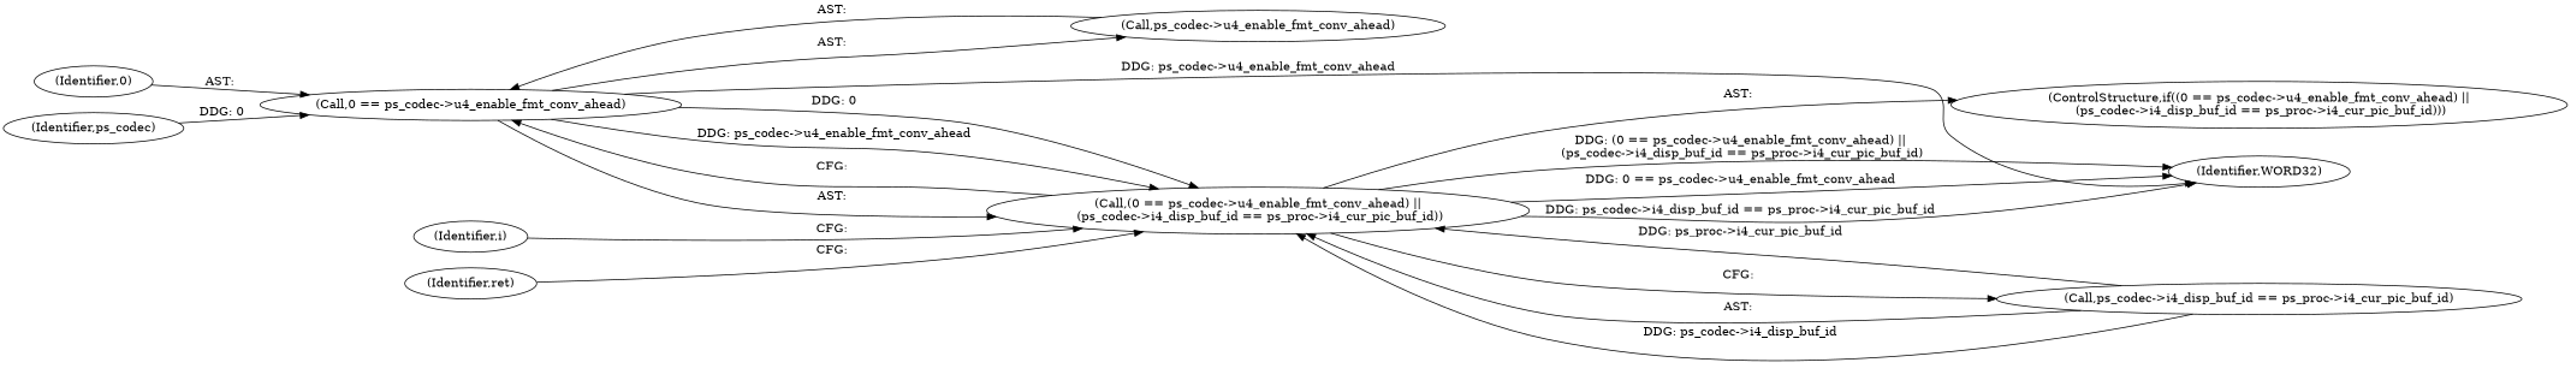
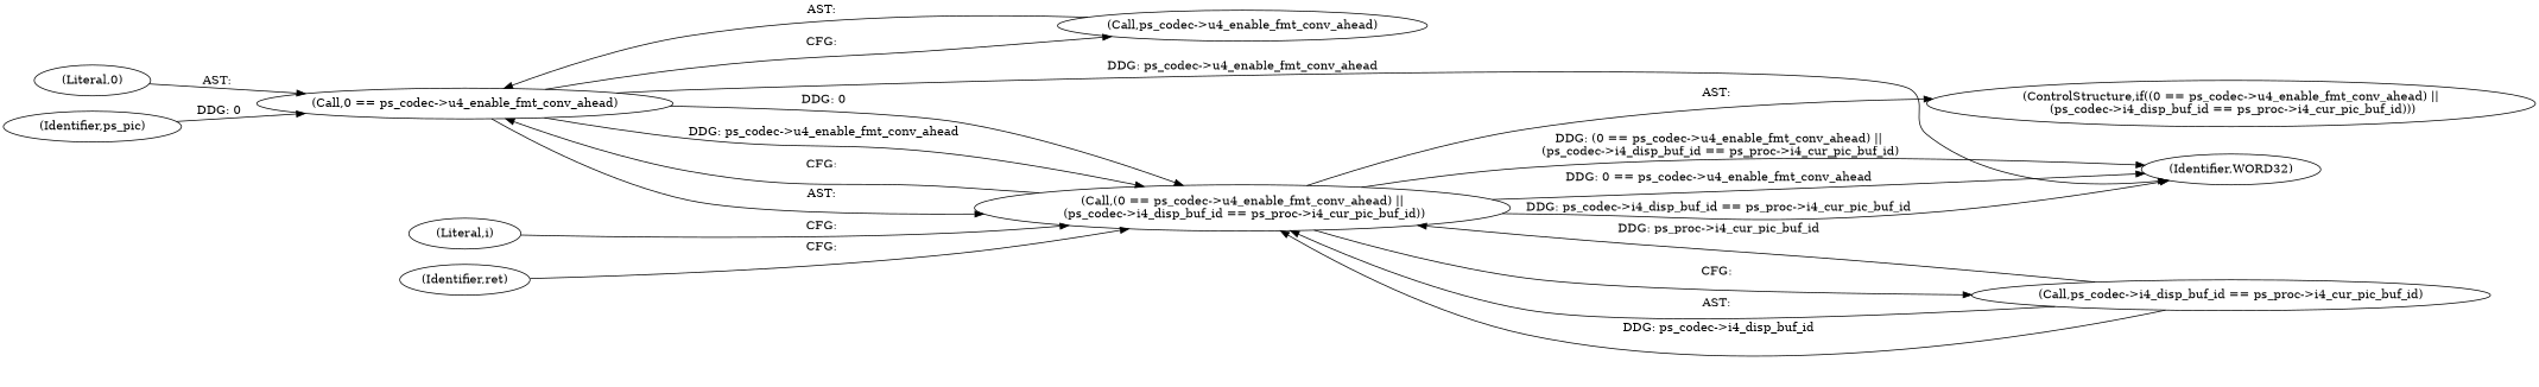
  digraph {
    fontname="DejaVu Serif"
    rankdir=LR
    node [fontname="DejaVu Serif"]
    edge [fontname="DejaVu Serif"]
    n1 [label="(Call,0 == ps_codec->u4_enable_fmt_conv_ahead)"]
    n2 [label="(Call,(0 == ps_codec->u4_enable_fmt_conv_ahead) ||\n (ps_codec->i4_disp_buf_id == ps_proc->i4_cur_pic_buf_id))"]
    n3 [label="(Identifier,WORD32)"]
    n4 [label="(Call,ps_codec->u4_enable_fmt_conv_ahead)"]
    n5 [label="(Call,ps_codec->i4_disp_buf_id == ps_proc->i4_cur_pic_buf_id)"]
    n6 [label="(ControlStructure,if((0 == ps_codec->u4_enable_fmt_conv_ahead) ||\n (ps_codec->i4_disp_buf_id == ps_proc->i4_cur_pic_buf_id)))"]
-   n7 [label="(Identifier,0)"]
-   n8 [label="(Identifier,i)"]
-   n9 [label="(Identifier,ps_codec)"]
+   n7 [label="(Literal,0)"]
+   n8 [label="(Literal,i)"]
+   n9 [label="(Identifier,ps_pic)"]
    n10 [label="(Identifier,ret)"]
    n1 -> n2 [label="AST: "]
    n1 -> n2 [label="DDG: 0"]
    n1 -> n2 [label="DDG: ps_codec->u4_enable_fmt_conv_ahead"]
    n1 -> n3 [label="DDG: ps_codec->u4_enable_fmt_conv_ahead"]
-   n1 -> n4 [label="AST: "]
+   n1 -> n4 [label="CFG: "]
    n2 -> n1 [label="CFG: "]
    n2 -> n3 [label="DDG: (0 == ps_codec->u4_enable_fmt_conv_ahead) ||\n (ps_codec->i4_disp_buf_id == ps_proc->i4_cur_pic_buf_id)"]
    n2 -> n3 [label="DDG: 0 == ps_codec->u4_enable_fmt_conv_ahead"]
    n2 -> n3 [label="DDG: ps_codec->i4_disp_buf_id == ps_proc->i4_cur_pic_buf_id"]
    n2 -> n5 [label="CFG: "]
    n2 -> n6 [label="AST: "]
    n4 -> n1 [label="AST: "]
    n5 -> n2 [label="AST: "]
    n5 -> n2 [label="DDG: ps_codec->i4_disp_buf_id"]
    n5 -> n2 [label="DDG: ps_proc->i4_cur_pic_buf_id"]
    n7 -> n1 [label="AST: "]
    n8 -> n2 [label="CFG: "]
    n9 -> n1 [label="DDG: 0"]
    n10 -> n2 [label="CFG: "]
  }
